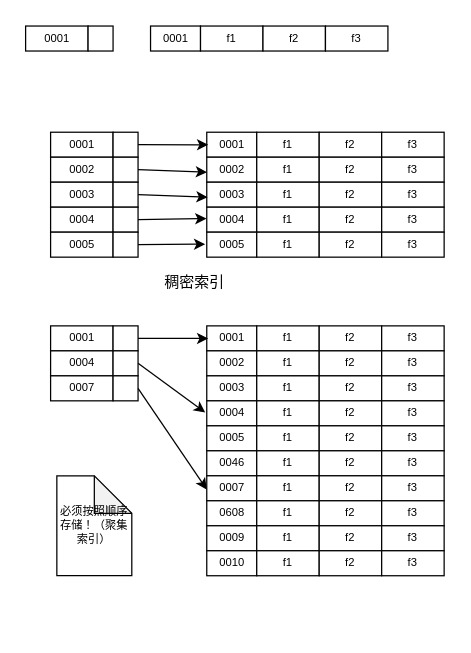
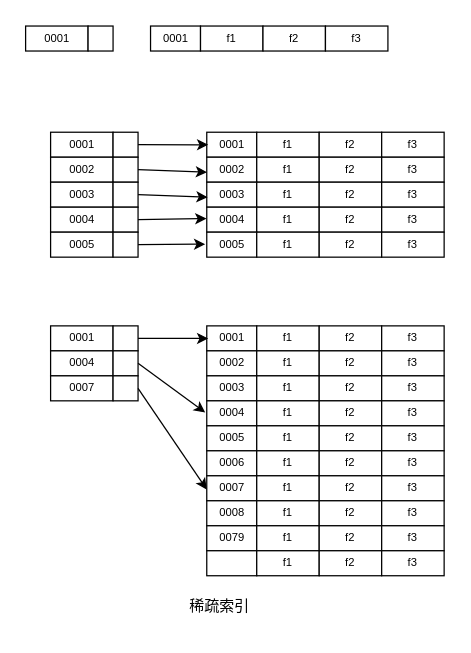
  <mxCell id="0" />
  <mxCell id="1" parent="0" />
  <mxCell id="2" value="" style="rounded=0;whiteSpace=wrap;html=1;fontSize=9;spacing=-1;" vertex="1" parent="1"><mxGeometry x="20" y="20" width="50" height="20" as="geometry" /></mxCell>
  <mxCell id="3" value="" style="rounded=0;whiteSpace=wrap;html=1;fontSize=9;spacing=-1;" vertex="1" parent="1"><mxGeometry x="70" y="20" width="20" height="20" as="geometry" /></mxCell>
  <mxCell id="4" value="0001" style="text;html=1;align=center;verticalAlign=middle;resizable=0;points=[];autosize=1;strokeColor=none;fillColor=none;fontSize=9;spacing=-1;" vertex="1" parent="1"><mxGeometry x="25" y="20" width="40" height="20" as="geometry" /></mxCell>
  <mxCell id="5" value="" style="rounded=0;whiteSpace=wrap;html=1;fontSize=9;spacing=-1;" vertex="1" parent="1"><mxGeometry x="120" y="20" width="40" height="20" as="geometry" /></mxCell>
  <mxCell id="6" value="f1" style="rounded=0;whiteSpace=wrap;html=1;fontSize=9;spacing=-1;" vertex="1" parent="1"><mxGeometry x="160" y="20" width="50" height="20" as="geometry" /></mxCell>
  <mxCell id="7" value="f2" style="rounded=0;whiteSpace=wrap;html=1;fontSize=9;spacing=-1;" vertex="1" parent="1"><mxGeometry x="210" y="20" width="50" height="20" as="geometry" /></mxCell>
  <mxCell id="8" value="f3" style="rounded=0;whiteSpace=wrap;html=1;fontSize=9;spacing=-1;" vertex="1" parent="1"><mxGeometry x="260" y="20" width="50" height="20" as="geometry" /></mxCell>
  <mxCell id="9" value="0001" style="text;html=1;align=center;verticalAlign=middle;resizable=0;points=[];autosize=1;strokeColor=none;fillColor=none;fontSize=9;spacing=-1;" vertex="1" parent="1"><mxGeometry x="120" y="20" width="40" height="20" as="geometry" /></mxCell>
  <mxCell id="10" value="" style="rounded=0;whiteSpace=wrap;html=1;fontSize=9;spacing=-1;" vertex="1" parent="1"><mxGeometry x="40" y="105" width="50" height="20" as="geometry" /></mxCell>
  <mxCell id="11" value="" style="rounded=0;whiteSpace=wrap;html=1;fontSize=9;spacing=-1;" vertex="1" parent="1"><mxGeometry x="90" y="105" width="20" height="20" as="geometry" /></mxCell>
  <mxCell id="12" value="0001" style="text;html=1;align=center;verticalAlign=middle;resizable=0;points=[];autosize=1;strokeColor=none;fillColor=none;fontSize=9;spacing=-1;" vertex="1" parent="1"><mxGeometry x="45" y="105" width="40" height="20" as="geometry" /></mxCell>
  <mxCell id="13" value="" style="rounded=0;whiteSpace=wrap;html=1;fontSize=9;spacing=-1;" vertex="1" parent="1"><mxGeometry x="165" y="105" width="40" height="20" as="geometry" /></mxCell>
  <mxCell id="14" value="f1" style="rounded=0;whiteSpace=wrap;html=1;fontSize=9;spacing=-1;" vertex="1" parent="1"><mxGeometry x="205" y="105" width="50" height="20" as="geometry" /></mxCell>
  <mxCell id="15" value="f2" style="rounded=0;whiteSpace=wrap;html=1;fontSize=9;spacing=-1;" vertex="1" parent="1"><mxGeometry x="255" y="105" width="50" height="20" as="geometry" /></mxCell>
  <mxCell id="16" value="f3" style="rounded=0;whiteSpace=wrap;html=1;fontSize=9;spacing=-1;" vertex="1" parent="1"><mxGeometry x="305" y="105" width="50" height="20" as="geometry" /></mxCell>
  <mxCell id="17" value="0001" style="text;html=1;align=center;verticalAlign=middle;resizable=0;points=[];autosize=1;strokeColor=none;fillColor=none;spacing=-1;fontSize=9;" vertex="1" parent="1"><mxGeometry x="165" y="105" width="40" height="20" as="geometry" /></mxCell>
  <mxCell id="18" value="" style="rounded=0;whiteSpace=wrap;html=1;fontSize=9;spacing=-1;" vertex="1" parent="1"><mxGeometry x="40" y="125" width="50" height="20" as="geometry" /></mxCell>
  <mxCell id="19" value="" style="rounded=0;whiteSpace=wrap;html=1;fontSize=9;spacing=-1;" vertex="1" parent="1"><mxGeometry x="90" y="125" width="20" height="20" as="geometry" /></mxCell>
  <mxCell id="20" value="0002" style="text;html=1;align=center;verticalAlign=middle;resizable=0;points=[];autosize=1;strokeColor=none;fillColor=none;fontSize=9;spacing=-1;" vertex="1" parent="1"><mxGeometry x="45" y="125" width="40" height="20" as="geometry" /></mxCell>
  <mxCell id="21" value="" style="rounded=0;whiteSpace=wrap;html=1;fontSize=9;spacing=-1;" vertex="1" parent="1"><mxGeometry x="40" y="145" width="50" height="20" as="geometry" /></mxCell>
  <mxCell id="22" value="" style="rounded=0;whiteSpace=wrap;html=1;fontSize=9;spacing=-1;" vertex="1" parent="1"><mxGeometry x="90" y="145" width="20" height="20" as="geometry" /></mxCell>
  <mxCell id="23" value="0003" style="text;html=1;align=center;verticalAlign=middle;resizable=0;points=[];autosize=1;strokeColor=none;fillColor=none;fontSize=9;spacing=-1;" vertex="1" parent="1"><mxGeometry x="45" y="145" width="40" height="20" as="geometry" /></mxCell>
  <mxCell id="24" value="" style="rounded=0;whiteSpace=wrap;html=1;fontSize=9;spacing=-1;" vertex="1" parent="1"><mxGeometry x="40" y="165" width="50" height="20" as="geometry" /></mxCell>
  <mxCell id="25" value="" style="rounded=0;whiteSpace=wrap;html=1;fontSize=9;spacing=-1;" vertex="1" parent="1"><mxGeometry x="90" y="165" width="20" height="20" as="geometry" /></mxCell>
  <mxCell id="26" value="0004" style="text;html=1;align=center;verticalAlign=middle;resizable=0;points=[];autosize=1;strokeColor=none;fillColor=none;fontSize=9;spacing=-1;" vertex="1" parent="1"><mxGeometry x="45" y="165" width="40" height="20" as="geometry" /></mxCell>
  <mxCell id="27" value="" style="rounded=0;whiteSpace=wrap;html=1;fontSize=9;spacing=-1;" vertex="1" parent="1"><mxGeometry x="40" y="185" width="50" height="20" as="geometry" /></mxCell>
  <mxCell id="28" value="" style="rounded=0;whiteSpace=wrap;html=1;fontSize=9;spacing=-1;" vertex="1" parent="1"><mxGeometry x="90" y="185" width="20" height="20" as="geometry" /></mxCell>
  <mxCell id="29" value="0005" style="text;html=1;align=center;verticalAlign=middle;resizable=0;points=[];autosize=1;strokeColor=none;fillColor=none;fontSize=9;spacing=-1;" vertex="1" parent="1"><mxGeometry x="45" y="185" width="40" height="20" as="geometry" /></mxCell>
  <mxCell id="30" value="" style="rounded=0;whiteSpace=wrap;html=1;fontSize=9;spacing=-1;" vertex="1" parent="1"><mxGeometry x="165" y="125" width="40" height="20" as="geometry" /></mxCell>
  <mxCell id="31" value="f1" style="rounded=0;whiteSpace=wrap;html=1;fontSize=9;spacing=-1;" vertex="1" parent="1"><mxGeometry x="205" y="125" width="50" height="20" as="geometry" /></mxCell>
  <mxCell id="32" value="f2" style="rounded=0;whiteSpace=wrap;html=1;fontSize=9;spacing=-1;" vertex="1" parent="1"><mxGeometry x="255" y="125" width="50" height="20" as="geometry" /></mxCell>
  <mxCell id="33" value="f3" style="rounded=0;whiteSpace=wrap;html=1;fontSize=9;spacing=-1;" vertex="1" parent="1"><mxGeometry x="305" y="125" width="50" height="20" as="geometry" /></mxCell>
  <mxCell id="34" value="0002" style="text;html=1;align=center;verticalAlign=middle;resizable=0;points=[];autosize=1;strokeColor=none;fillColor=none;fontSize=9;spacing=-1;" vertex="1" parent="1"><mxGeometry x="165" y="125" width="40" height="20" as="geometry" /></mxCell>
  <mxCell id="35" value="" style="rounded=0;whiteSpace=wrap;html=1;fontSize=9;spacing=-1;" vertex="1" parent="1"><mxGeometry x="165" y="145" width="40" height="20" as="geometry" /></mxCell>
  <mxCell id="36" value="f1" style="rounded=0;whiteSpace=wrap;html=1;fontSize=9;spacing=-1;" vertex="1" parent="1"><mxGeometry x="205" y="145" width="50" height="20" as="geometry" /></mxCell>
  <mxCell id="37" value="f2" style="rounded=0;whiteSpace=wrap;html=1;fontSize=9;spacing=-1;" vertex="1" parent="1"><mxGeometry x="255" y="145" width="50" height="20" as="geometry" /></mxCell>
  <mxCell id="38" value="f3" style="rounded=0;whiteSpace=wrap;html=1;fontSize=9;spacing=-1;" vertex="1" parent="1"><mxGeometry x="305" y="145" width="50" height="20" as="geometry" /></mxCell>
  <mxCell id="39" value="0003" style="text;html=1;align=center;verticalAlign=middle;resizable=0;points=[];autosize=1;strokeColor=none;fillColor=none;fontSize=9;spacing=-1;" vertex="1" parent="1"><mxGeometry x="165" y="145" width="40" height="20" as="geometry" /></mxCell>
  <mxCell id="40" value="" style="rounded=0;whiteSpace=wrap;html=1;fontSize=9;spacing=-1;" vertex="1" parent="1"><mxGeometry x="165" y="165" width="40" height="20" as="geometry" /></mxCell>
  <mxCell id="41" value="f1" style="rounded=0;whiteSpace=wrap;html=1;fontSize=9;spacing=-1;" vertex="1" parent="1"><mxGeometry x="205" y="165" width="50" height="20" as="geometry" /></mxCell>
  <mxCell id="42" value="f2" style="rounded=0;whiteSpace=wrap;html=1;fontSize=9;spacing=-1;" vertex="1" parent="1"><mxGeometry x="255" y="165" width="50" height="20" as="geometry" /></mxCell>
  <mxCell id="43" value="f3" style="rounded=0;whiteSpace=wrap;html=1;fontSize=9;spacing=-1;" vertex="1" parent="1"><mxGeometry x="305" y="165" width="50" height="20" as="geometry" /></mxCell>
  <mxCell id="44" value="0004" style="text;html=1;align=center;verticalAlign=middle;resizable=0;points=[];autosize=1;strokeColor=none;fillColor=none;fontSize=9;spacing=-1;" vertex="1" parent="1"><mxGeometry x="165" y="165" width="40" height="20" as="geometry" /></mxCell>
  <mxCell id="45" value="" style="rounded=0;whiteSpace=wrap;html=1;fontSize=9;spacing=-1;" vertex="1" parent="1"><mxGeometry x="165" y="185" width="40" height="20" as="geometry" /></mxCell>
  <mxCell id="46" value="f1" style="rounded=0;whiteSpace=wrap;html=1;fontSize=9;spacing=-1;" vertex="1" parent="1"><mxGeometry x="205" y="185" width="50" height="20" as="geometry" /></mxCell>
  <mxCell id="47" value="f2" style="rounded=0;whiteSpace=wrap;html=1;fontSize=9;spacing=-1;" vertex="1" parent="1"><mxGeometry x="255" y="185" width="50" height="20" as="geometry" /></mxCell>
  <mxCell id="48" value="f3" style="rounded=0;whiteSpace=wrap;html=1;fontSize=9;spacing=-1;" vertex="1" parent="1"><mxGeometry x="305" y="185" width="50" height="20" as="geometry" /></mxCell>
  <mxCell id="49" value="0005" style="text;html=1;align=center;verticalAlign=middle;resizable=0;points=[];autosize=1;strokeColor=none;fillColor=none;fontSize=9;spacing=-1;" vertex="1" parent="1"><mxGeometry x="165" y="185" width="40" height="20" as="geometry" /></mxCell>
  <mxCell id="50" value="" style="endArrow=classic;html=1;rounded=0;exitX=1;exitY=0.5;exitDx=0;exitDy=0;entryX=0.029;entryY=0.502;entryDx=0;entryDy=0;entryPerimeter=0;fontSize=9;spacing=-1;" edge="1" parent="1" source="11" target="17"><mxGeometry width="50" height="50" relative="1" as="geometry"><mxPoint x="160" y="150" as="sourcePoint" /><mxPoint x="210" y="100" as="targetPoint" /></mxGeometry></mxCell>
  <mxCell id="51" value="" style="endArrow=classic;html=1;rounded=0;exitX=1;exitY=0.5;exitDx=0;exitDy=0;entryX=0.005;entryY=0.598;entryDx=0;entryDy=0;entryPerimeter=0;fontSize=9;spacing=-1;" edge="1" parent="1" source="19" target="34"><mxGeometry width="50" height="50" relative="1" as="geometry"><mxPoint x="165" y="280.24" as="sourcePoint" /><mxPoint x="220" y="280" as="targetPoint" /></mxGeometry></mxCell>
  <mxCell id="52" value="" style="endArrow=classic;html=1;rounded=0;exitX=1;exitY=0.5;exitDx=0;exitDy=0;entryX=0.017;entryY=0.598;entryDx=0;entryDy=0;entryPerimeter=0;" edge="1" parent="1" source="22" target="39"><mxGeometry width="50" height="50" relative="1" as="geometry"><mxPoint x="160" y="160" as="sourcePoint" /><mxPoint x="210" y="110" as="targetPoint" /></mxGeometry></mxCell>
  <mxCell id="53" value="" style="endArrow=classic;html=1;rounded=0;exitX=1;exitY=0.5;exitDx=0;exitDy=0;entryX=-0.007;entryY=0.455;entryDx=0;entryDy=0;entryPerimeter=0;" edge="1" parent="1" source="25" target="44"><mxGeometry width="50" height="50" relative="1" as="geometry"><mxPoint x="160" y="160" as="sourcePoint" /><mxPoint x="210" y="110" as="targetPoint" /></mxGeometry></mxCell>
  <mxCell id="54" value="" style="endArrow=classic;html=1;rounded=0;exitX=1;exitY=0.5;exitDx=0;exitDy=0;entryX=-0.031;entryY=0.479;entryDx=0;entryDy=0;entryPerimeter=0;" edge="1" parent="1" source="28" target="49"><mxGeometry width="50" height="50" relative="1" as="geometry"><mxPoint x="160" y="160" as="sourcePoint" /><mxPoint x="210" y="110" as="targetPoint" /></mxGeometry></mxCell>
- <mxCell id="55" value="稠密索引" style="text;html=1;align=center;verticalAlign=middle;resizable=0;points=[];autosize=1;strokeColor=none;fillColor=none;" vertex="1" parent="1"><mxGeometry x="120" y="210" width="70" height="30" as="geometry" /></mxCell>
  <mxCell id="56" value="" style="rounded=0;whiteSpace=wrap;html=1;fontSize=9;spacing=-1;" vertex="1" parent="1"><mxGeometry x="40" y="260" width="50" height="20" as="geometry" /></mxCell>
  <mxCell id="57" value="" style="rounded=0;whiteSpace=wrap;html=1;fontSize=9;spacing=-1;" vertex="1" parent="1"><mxGeometry x="90" y="260" width="20" height="20" as="geometry" /></mxCell>
  <mxCell id="58" value="0001" style="text;html=1;align=center;verticalAlign=middle;resizable=0;points=[];autosize=1;strokeColor=none;fillColor=none;fontSize=9;spacing=-1;" vertex="1" parent="1"><mxGeometry x="45" y="260" width="40" height="20" as="geometry" /></mxCell>
  <mxCell id="59" value="" style="rounded=0;whiteSpace=wrap;html=1;fontSize=9;spacing=-1;" vertex="1" parent="1"><mxGeometry x="165" y="260" width="40" height="20" as="geometry" /></mxCell>
  <mxCell id="60" value="f1" style="rounded=0;whiteSpace=wrap;html=1;fontSize=9;spacing=-1;" vertex="1" parent="1"><mxGeometry x="205" y="260" width="50" height="20" as="geometry" /></mxCell>
  <mxCell id="61" value="f2" style="rounded=0;whiteSpace=wrap;html=1;fontSize=9;spacing=-1;" vertex="1" parent="1"><mxGeometry x="255" y="260" width="50" height="20" as="geometry" /></mxCell>
  <mxCell id="62" value="f3" style="rounded=0;whiteSpace=wrap;html=1;fontSize=9;spacing=-1;" vertex="1" parent="1"><mxGeometry x="305" y="260" width="50" height="20" as="geometry" /></mxCell>
  <mxCell id="63" value="0001" style="text;html=1;align=center;verticalAlign=middle;resizable=0;points=[];autosize=1;strokeColor=none;fillColor=none;spacing=-1;fontSize=9;" vertex="1" parent="1"><mxGeometry x="165" y="260" width="40" height="20" as="geometry" /></mxCell>
  <mxCell id="64" value="" style="rounded=0;whiteSpace=wrap;html=1;fontSize=9;spacing=-1;" vertex="1" parent="1"><mxGeometry x="40" y="280" width="50" height="20" as="geometry" /></mxCell>
  <mxCell id="65" value="" style="rounded=0;whiteSpace=wrap;html=1;fontSize=9;spacing=-1;" vertex="1" parent="1"><mxGeometry x="90" y="280" width="20" height="20" as="geometry" /></mxCell>
  <mxCell id="66" value="0004" style="text;html=1;align=center;verticalAlign=middle;resizable=0;points=[];autosize=1;strokeColor=none;fillColor=none;fontSize=9;spacing=-1;" vertex="1" parent="1"><mxGeometry x="45" y="280" width="40" height="20" as="geometry" /></mxCell>
  <mxCell id="67" value="" style="rounded=0;whiteSpace=wrap;html=1;fontSize=9;spacing=-1;" vertex="1" parent="1"><mxGeometry x="40" y="300" width="50" height="20" as="geometry" /></mxCell>
  <mxCell id="68" value="" style="rounded=0;whiteSpace=wrap;html=1;fontSize=9;spacing=-1;" vertex="1" parent="1"><mxGeometry x="90" y="300" width="20" height="20" as="geometry" /></mxCell>
  <mxCell id="69" value="0007" style="text;html=1;align=center;verticalAlign=middle;resizable=0;points=[];autosize=1;strokeColor=none;fillColor=none;fontSize=9;spacing=-1;" vertex="1" parent="1"><mxGeometry x="45" y="300" width="40" height="20" as="geometry" /></mxCell>
  <mxCell id="70" value="" style="rounded=0;whiteSpace=wrap;html=1;fontSize=9;spacing=-1;" vertex="1" parent="1"><mxGeometry x="165" y="280" width="40" height="20" as="geometry" /></mxCell>
  <mxCell id="71" value="f1" style="rounded=0;whiteSpace=wrap;html=1;fontSize=9;spacing=-1;" vertex="1" parent="1"><mxGeometry x="205" y="280" width="50" height="20" as="geometry" /></mxCell>
  <mxCell id="72" value="f2" style="rounded=0;whiteSpace=wrap;html=1;fontSize=9;spacing=-1;" vertex="1" parent="1"><mxGeometry x="255" y="280" width="50" height="20" as="geometry" /></mxCell>
  <mxCell id="73" value="f3" style="rounded=0;whiteSpace=wrap;html=1;fontSize=9;spacing=-1;" vertex="1" parent="1"><mxGeometry x="305" y="280" width="50" height="20" as="geometry" /></mxCell>
  <mxCell id="74" value="0002" style="text;html=1;align=center;verticalAlign=middle;resizable=0;points=[];autosize=1;strokeColor=none;fillColor=none;fontSize=9;spacing=-1;" vertex="1" parent="1"><mxGeometry x="165" y="280" width="40" height="20" as="geometry" /></mxCell>
  <mxCell id="75" value="" style="rounded=0;whiteSpace=wrap;html=1;fontSize=9;spacing=-1;" vertex="1" parent="1"><mxGeometry x="165" y="300" width="40" height="20" as="geometry" /></mxCell>
  <mxCell id="76" value="f1" style="rounded=0;whiteSpace=wrap;html=1;fontSize=9;spacing=-1;" vertex="1" parent="1"><mxGeometry x="205" y="300" width="50" height="20" as="geometry" /></mxCell>
  <mxCell id="77" value="f2" style="rounded=0;whiteSpace=wrap;html=1;fontSize=9;spacing=-1;" vertex="1" parent="1"><mxGeometry x="255" y="300" width="50" height="20" as="geometry" /></mxCell>
  <mxCell id="78" value="f3" style="rounded=0;whiteSpace=wrap;html=1;fontSize=9;spacing=-1;" vertex="1" parent="1"><mxGeometry x="305" y="300" width="50" height="20" as="geometry" /></mxCell>
  <mxCell id="79" value="0003" style="text;html=1;align=center;verticalAlign=middle;resizable=0;points=[];autosize=1;strokeColor=none;fillColor=none;fontSize=9;spacing=-1;" vertex="1" parent="1"><mxGeometry x="165" y="300" width="40" height="20" as="geometry" /></mxCell>
  <mxCell id="80" value="" style="rounded=0;whiteSpace=wrap;html=1;fontSize=9;spacing=-1;" vertex="1" parent="1"><mxGeometry x="165" y="320" width="40" height="20" as="geometry" /></mxCell>
  <mxCell id="81" value="f1" style="rounded=0;whiteSpace=wrap;html=1;fontSize=9;spacing=-1;" vertex="1" parent="1"><mxGeometry x="205" y="320" width="50" height="20" as="geometry" /></mxCell>
  <mxCell id="82" value="f2" style="rounded=0;whiteSpace=wrap;html=1;fontSize=9;spacing=-1;" vertex="1" parent="1"><mxGeometry x="255" y="320" width="50" height="20" as="geometry" /></mxCell>
  <mxCell id="83" value="f3" style="rounded=0;whiteSpace=wrap;html=1;fontSize=9;spacing=-1;" vertex="1" parent="1"><mxGeometry x="305" y="320" width="50" height="20" as="geometry" /></mxCell>
  <mxCell id="84" value="0004" style="text;html=1;align=center;verticalAlign=middle;resizable=0;points=[];autosize=1;strokeColor=none;fillColor=none;fontSize=9;spacing=-1;" vertex="1" parent="1"><mxGeometry x="165" y="320" width="40" height="20" as="geometry" /></mxCell>
  <mxCell id="85" value="" style="rounded=0;whiteSpace=wrap;html=1;fontSize=9;spacing=-1;" vertex="1" parent="1"><mxGeometry x="165" y="340" width="40" height="20" as="geometry" /></mxCell>
  <mxCell id="86" value="f1" style="rounded=0;whiteSpace=wrap;html=1;fontSize=9;spacing=-1;" vertex="1" parent="1"><mxGeometry x="205" y="340" width="50" height="20" as="geometry" /></mxCell>
  <mxCell id="87" value="f2" style="rounded=0;whiteSpace=wrap;html=1;fontSize=9;spacing=-1;" vertex="1" parent="1"><mxGeometry x="255" y="340" width="50" height="20" as="geometry" /></mxCell>
  <mxCell id="88" value="f3" style="rounded=0;whiteSpace=wrap;html=1;fontSize=9;spacing=-1;" vertex="1" parent="1"><mxGeometry x="305" y="340" width="50" height="20" as="geometry" /></mxCell>
  <mxCell id="89" value="0005" style="text;html=1;align=center;verticalAlign=middle;resizable=0;points=[];autosize=1;strokeColor=none;fillColor=none;fontSize=9;spacing=-1;" vertex="1" parent="1"><mxGeometry x="165" y="340" width="40" height="20" as="geometry" /></mxCell>
  <mxCell id="90" value="" style="endArrow=classic;html=1;rounded=0;exitX=1;exitY=0.5;exitDx=0;exitDy=0;entryX=0.029;entryY=0.502;entryDx=0;entryDy=0;entryPerimeter=0;fontSize=9;spacing=-1;" edge="1" parent="1" source="57" target="63"><mxGeometry width="50" height="50" relative="1" as="geometry"><mxPoint x="160" y="305" as="sourcePoint" /><mxPoint x="210" y="255" as="targetPoint" /></mxGeometry></mxCell>
  <mxCell id="91" value="" style="endArrow=classic;html=1;rounded=0;exitX=1;exitY=0.5;exitDx=0;exitDy=0;entryX=-0.031;entryY=0.467;entryDx=0;entryDy=0;entryPerimeter=0;fontSize=9;spacing=-1;" edge="1" parent="1" source="65" target="84"><mxGeometry width="50" height="50" relative="1" as="geometry"><mxPoint x="165" y="435.24" as="sourcePoint" /><mxPoint x="220" y="435" as="targetPoint" /></mxGeometry></mxCell>
  <mxCell id="92" value="" style="endArrow=classic;html=1;rounded=0;exitX=1;exitY=0.5;exitDx=0;exitDy=0;entryX=0.017;entryY=0.598;entryDx=0;entryDy=0;entryPerimeter=0;" edge="1" parent="1" source="68"><mxGeometry width="50" height="50" relative="1" as="geometry"><mxPoint x="109.32" y="389.02" as="sourcePoint" /><mxPoint x="165" y="390.98" as="targetPoint" /></mxGeometry></mxCell>
  <mxCell id="93" value="" style="rounded=0;whiteSpace=wrap;html=1;fontSize=9;spacing=-1;" vertex="1" parent="1"><mxGeometry x="165" y="360" width="40" height="20" as="geometry" /></mxCell>
  <mxCell id="94" value="f1" style="rounded=0;whiteSpace=wrap;html=1;fontSize=9;spacing=-1;" vertex="1" parent="1"><mxGeometry x="205" y="360" width="50" height="20" as="geometry" /></mxCell>
  <mxCell id="95" value="f2" style="rounded=0;whiteSpace=wrap;html=1;fontSize=9;spacing=-1;" vertex="1" parent="1"><mxGeometry x="255" y="360" width="50" height="20" as="geometry" /></mxCell>
  <mxCell id="96" value="f3" style="rounded=0;whiteSpace=wrap;html=1;fontSize=9;spacing=-1;" vertex="1" parent="1"><mxGeometry x="305" y="360" width="50" height="20" as="geometry" /></mxCell>
- <mxCell id="97" value="0046" style="text;html=1;align=center;verticalAlign=middle;resizable=0;points=[];autosize=1;strokeColor=none;fillColor=none;spacing=-1;fontSize=9;" vertex="1" parent="1"><mxGeometry x="165" y="360" width="40" height="20" as="geometry" /></mxCell>
+ <mxCell id="97" value="0006" style="text;html=1;align=center;verticalAlign=middle;resizable=0;points=[];autosize=1;strokeColor=none;fillColor=none;spacing=-1;fontSize=9;" vertex="1" parent="1"><mxGeometry x="165" y="360" width="40" height="20" as="geometry" /></mxCell>
  <mxCell id="98" value="" style="rounded=0;whiteSpace=wrap;html=1;fontSize=9;spacing=-1;" vertex="1" parent="1"><mxGeometry x="165" y="380" width="40" height="20" as="geometry" /></mxCell>
  <mxCell id="99" value="f1" style="rounded=0;whiteSpace=wrap;html=1;fontSize=9;spacing=-1;" vertex="1" parent="1"><mxGeometry x="205" y="380" width="50" height="20" as="geometry" /></mxCell>
  <mxCell id="100" value="f2" style="rounded=0;whiteSpace=wrap;html=1;fontSize=9;spacing=-1;" vertex="1" parent="1"><mxGeometry x="255" y="380" width="50" height="20" as="geometry" /></mxCell>
  <mxCell id="101" value="f3" style="rounded=0;whiteSpace=wrap;html=1;fontSize=9;spacing=-1;" vertex="1" parent="1"><mxGeometry x="305" y="380" width="50" height="20" as="geometry" /></mxCell>
  <mxCell id="102" value="0007" style="text;html=1;align=center;verticalAlign=middle;resizable=0;points=[];autosize=1;strokeColor=none;fillColor=none;fontSize=9;spacing=-1;" vertex="1" parent="1"><mxGeometry x="165" y="380" width="40" height="20" as="geometry" /></mxCell>
  <mxCell id="103" value="" style="rounded=0;whiteSpace=wrap;html=1;fontSize=9;spacing=-1;" vertex="1" parent="1"><mxGeometry x="165" y="400" width="40" height="20" as="geometry" /></mxCell>
  <mxCell id="104" value="f1" style="rounded=0;whiteSpace=wrap;html=1;fontSize=9;spacing=-1;" vertex="1" parent="1"><mxGeometry x="205" y="400" width="50" height="20" as="geometry" /></mxCell>
  <mxCell id="105" value="f2" style="rounded=0;whiteSpace=wrap;html=1;fontSize=9;spacing=-1;" vertex="1" parent="1"><mxGeometry x="255" y="400" width="50" height="20" as="geometry" /></mxCell>
  <mxCell id="106" value="f3" style="rounded=0;whiteSpace=wrap;html=1;fontSize=9;spacing=-1;" vertex="1" parent="1"><mxGeometry x="305" y="400" width="50" height="20" as="geometry" /></mxCell>
- <mxCell id="107" value="0608" style="text;html=1;align=center;verticalAlign=middle;resizable=0;points=[];autosize=1;strokeColor=none;fillColor=none;fontSize=9;spacing=-1;" vertex="1" parent="1"><mxGeometry x="165" y="400" width="40" height="20" as="geometry" /></mxCell>
+ <mxCell id="107" value="0008" style="text;html=1;align=center;verticalAlign=middle;resizable=0;points=[];autosize=1;strokeColor=none;fillColor=none;fontSize=9;spacing=-1;" vertex="1" parent="1"><mxGeometry x="165" y="400" width="40" height="20" as="geometry" /></mxCell>
  <mxCell id="108" value="" style="rounded=0;whiteSpace=wrap;html=1;fontSize=9;spacing=-1;" vertex="1" parent="1"><mxGeometry x="165" y="420" width="40" height="20" as="geometry" /></mxCell>
  <mxCell id="109" value="f1" style="rounded=0;whiteSpace=wrap;html=1;fontSize=9;spacing=-1;" vertex="1" parent="1"><mxGeometry x="205" y="420" width="50" height="20" as="geometry" /></mxCell>
  <mxCell id="110" value="f2" style="rounded=0;whiteSpace=wrap;html=1;fontSize=9;spacing=-1;" vertex="1" parent="1"><mxGeometry x="255" y="420" width="50" height="20" as="geometry" /></mxCell>
  <mxCell id="111" value="f3" style="rounded=0;whiteSpace=wrap;html=1;fontSize=9;spacing=-1;" vertex="1" parent="1"><mxGeometry x="305" y="420" width="50" height="20" as="geometry" /></mxCell>
- <mxCell id="112" value="0009" style="text;html=1;align=center;verticalAlign=middle;resizable=0;points=[];autosize=1;strokeColor=none;fillColor=none;fontSize=9;spacing=-1;" vertex="1" parent="1"><mxGeometry x="165" y="420" width="40" height="20" as="geometry" /></mxCell>
+ <mxCell id="112" value="0079" style="text;html=1;align=center;verticalAlign=middle;resizable=0;points=[];autosize=1;strokeColor=none;fillColor=none;fontSize=9;spacing=-1;" vertex="1" parent="1"><mxGeometry x="165" y="420" width="40" height="20" as="geometry" /></mxCell>
  <mxCell id="113" value="" style="rounded=0;whiteSpace=wrap;html=1;fontSize=9;spacing=-1;" vertex="1" parent="1"><mxGeometry x="165" y="440" width="40" height="20" as="geometry" /></mxCell>
  <mxCell id="114" value="f1" style="rounded=0;whiteSpace=wrap;html=1;fontSize=9;spacing=-1;" vertex="1" parent="1"><mxGeometry x="205" y="440" width="50" height="20" as="geometry" /></mxCell>
  <mxCell id="115" value="f2" style="rounded=0;whiteSpace=wrap;html=1;fontSize=9;spacing=-1;" vertex="1" parent="1"><mxGeometry x="255" y="440" width="50" height="20" as="geometry" /></mxCell>
  <mxCell id="116" value="f3" style="rounded=0;whiteSpace=wrap;html=1;fontSize=9;spacing=-1;" vertex="1" parent="1"><mxGeometry x="305" y="440" width="50" height="20" as="geometry" /></mxCell>
- <mxCell id="117" value="0010" style="text;html=1;align=center;verticalAlign=middle;resizable=0;points=[];autosize=1;strokeColor=none;fillColor=none;fontSize=9;spacing=-1;" vertex="1" parent="1"><mxGeometry x="165" y="440" width="40" height="20" as="geometry" /></mxCell>
- <mxCell id="119" value="必须按照顺序存储！（聚集索引）" style="shape=note;whiteSpace=wrap;html=1;backgroundOutline=1;darkOpacity=0.05;fontSize=9;" vertex="1" parent="1"><mxGeometry x="45" y="380" width="60" height="80" as="geometry" /></mxCell>
+ <mxCell id="118" value="稀疏索引" style="text;html=1;align=center;verticalAlign=middle;resizable=0;points=[];autosize=1;strokeColor=none;fillColor=none;" vertex="1" parent="1"><mxGeometry x="140" y="470" width="70" height="30" as="geometry" /></mxCell>
